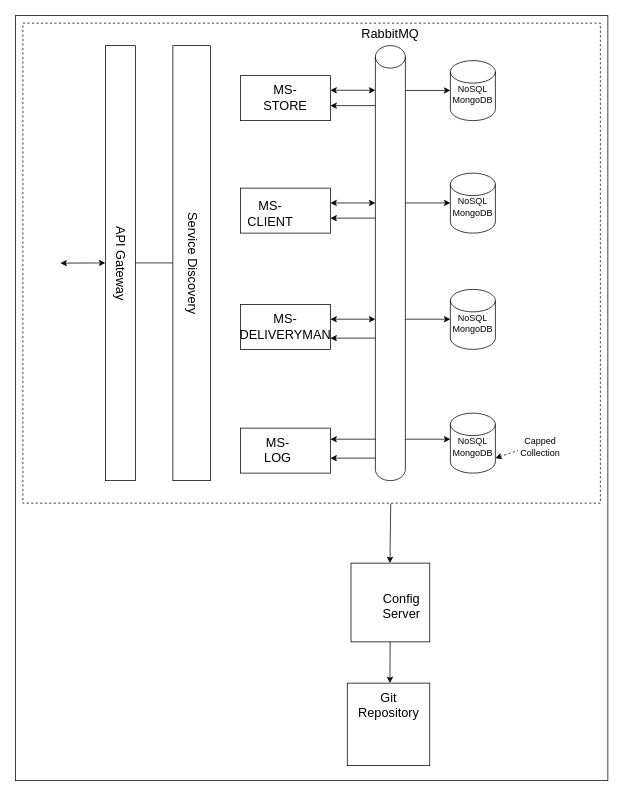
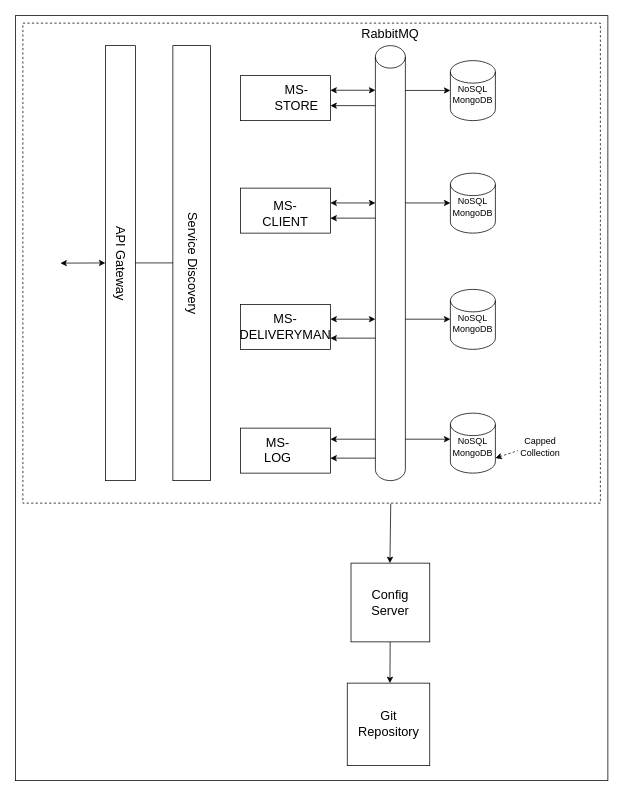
  <mxCell id="0" />
  <mxCell id="1" parent="0" />
  <mxCell id="2" value="" style="rounded=0;whiteSpace=wrap;html=1;fontSize=17;" parent="1" vertex="1"><mxGeometry x="20" y="20" width="790" height="1020" as="geometry" /></mxCell>
  <mxCell id="3" value="" style="rounded=0;whiteSpace=wrap;html=1;fontSize=17;dashed=1;" parent="1" vertex="1"><mxGeometry x="30" y="30" width="770" height="640" as="geometry" /></mxCell>
  <mxCell id="4" value="" style="shape=cylinder3;whiteSpace=wrap;html=1;boundedLbl=1;backgroundOutline=1;size=15;" parent="1" vertex="1"><mxGeometry x="600" y="80" width="60" height="80" as="geometry" /></mxCell>
  <mxCell id="5" value="" style="shape=cylinder3;whiteSpace=wrap;html=1;boundedLbl=1;backgroundOutline=1;size=15;" parent="1" vertex="1"><mxGeometry x="600" y="230" width="60" height="80" as="geometry" /></mxCell>
  <mxCell id="6" value="" style="shape=cylinder3;whiteSpace=wrap;html=1;boundedLbl=1;backgroundOutline=1;size=15;" parent="1" vertex="1"><mxGeometry x="600" y="385" width="60" height="80" as="geometry" /></mxCell>
  <mxCell id="7" value="" style="shape=cylinder3;whiteSpace=wrap;html=1;boundedLbl=1;backgroundOutline=1;size=15;" parent="1" vertex="1"><mxGeometry x="600" y="550" width="60" height="80" as="geometry" /></mxCell>
  <mxCell id="8" value="NoSQL&lt;br&gt;MongoDB" style="text;html=1;strokeColor=none;fillColor=none;align=center;verticalAlign=middle;whiteSpace=wrap;rounded=0;" parent="1" vertex="1"><mxGeometry x="600" y="110" width="60" height="30" as="geometry" /></mxCell>
  <mxCell id="9" value="NoSQL&lt;br&gt;MongoDB" style="text;html=1;strokeColor=none;fillColor=none;align=center;verticalAlign=middle;whiteSpace=wrap;rounded=0;" parent="1" vertex="1"><mxGeometry x="600" y="260" width="60" height="30" as="geometry" /></mxCell>
  <mxCell id="10" value="NoSQL&lt;br&gt;MongoDB" style="text;html=1;strokeColor=none;fillColor=none;align=center;verticalAlign=middle;whiteSpace=wrap;rounded=0;" parent="1" vertex="1"><mxGeometry x="600" y="415" width="60" height="30" as="geometry" /></mxCell>
  <mxCell id="11" value="NoSQL&lt;br&gt;MongoDB" style="text;html=1;strokeColor=none;fillColor=none;align=center;verticalAlign=middle;whiteSpace=wrap;rounded=0;" parent="1" vertex="1"><mxGeometry x="600" y="580" width="60" height="30" as="geometry" /></mxCell>
  <mxCell id="12" value="" style="endArrow=none;html=1;rounded=0;dashed=1;startArrow=classic;startFill=1;endFill=0;" parent="1" edge="1"><mxGeometry width="50" height="50" relative="1" as="geometry"><mxPoint x="660" y="610" as="sourcePoint" /><mxPoint x="690" y="600" as="targetPoint" /></mxGeometry></mxCell>
  <mxCell id="13" value="Capped Collection" style="text;html=1;strokeColor=none;fillColor=none;align=center;verticalAlign=middle;whiteSpace=wrap;rounded=0;" parent="1" vertex="1"><mxGeometry x="690" y="580" width="60" height="30" as="geometry" /></mxCell>
  <mxCell id="14" value="" style="shape=cylinder3;whiteSpace=wrap;html=1;boundedLbl=1;backgroundOutline=1;size=15;" parent="1" vertex="1"><mxGeometry x="500" y="60" width="40" height="580" as="geometry" /></mxCell>
  <mxCell id="15" value="&lt;font style=&quot;font-size: 17px;&quot;&gt;RabbitMQ&lt;/font&gt;" style="text;html=1;strokeColor=none;fillColor=none;align=center;verticalAlign=middle;whiteSpace=wrap;rounded=0;" parent="1" vertex="1"><mxGeometry x="490" y="30" width="60" height="30" as="geometry" /></mxCell>
  <mxCell id="16" value="" style="rounded=0;whiteSpace=wrap;html=1;fontSize=17;" parent="1" vertex="1"><mxGeometry x="320" y="100" width="120" height="60" as="geometry" /></mxCell>
  <mxCell id="17" value="" style="rounded=0;whiteSpace=wrap;html=1;fontSize=17;" parent="1" vertex="1"><mxGeometry x="320" y="250" width="120" height="60" as="geometry" /></mxCell>
  <mxCell id="18" value="" style="rounded=0;whiteSpace=wrap;html=1;fontSize=17;" parent="1" vertex="1"><mxGeometry x="320" y="405" width="120" height="60" as="geometry" /></mxCell>
  <mxCell id="19" value="" style="rounded=0;whiteSpace=wrap;html=1;fontSize=17;" parent="1" vertex="1"><mxGeometry x="320" y="570" width="120" height="60" as="geometry" /></mxCell>
- <mxCell id="20" value="MS-STORE" style="text;html=1;strokeColor=none;fillColor=none;align=center;verticalAlign=middle;whiteSpace=wrap;rounded=0;fontSize=17;" parent="1" vertex="1"><mxGeometry x="350" y="115" width="60" height="30" as="geometry" /></mxCell>
- <mxCell id="21" value="MS-CLIENT" style="text;html=1;strokeColor=none;fillColor=none;align=center;verticalAlign=middle;whiteSpace=wrap;rounded=0;fontSize=17;" parent="1" vertex="1"><mxGeometry x="330" y="270" width="60" height="30" as="geometry" /></mxCell>
+ <mxCell id="20" value="MS-STORE" style="text;html=1;strokeColor=none;fillColor=none;align=center;verticalAlign=middle;whiteSpace=wrap;rounded=0;fontSize=17;" parent="1" vertex="1"><mxGeometry x="365" y="115" width="60" height="30" as="geometry" /></mxCell>
+ <mxCell id="21" value="MS-CLIENT" style="text;html=1;strokeColor=none;fillColor=none;align=center;verticalAlign=middle;whiteSpace=wrap;rounded=0;fontSize=17;" parent="1" vertex="1"><mxGeometry x="350" y="270" width="60" height="30" as="geometry" /></mxCell>
  <mxCell id="22" value="MS-DELIVERYMAN" style="text;html=1;strokeColor=none;fillColor=none;align=center;verticalAlign=middle;whiteSpace=wrap;rounded=0;fontSize=17;" parent="1" vertex="1"><mxGeometry x="350" y="420" width="60" height="30" as="geometry" /></mxCell>
  <mxCell id="23" value="MS-LOG" style="text;html=1;strokeColor=none;fillColor=none;align=center;verticalAlign=middle;whiteSpace=wrap;rounded=0;fontSize=17;" parent="1" vertex="1"><mxGeometry x="340" y="585" width="60" height="30" as="geometry" /></mxCell>
  <mxCell id="24" value="" style="endArrow=classic;startArrow=classic;html=1;rounded=0;fontSize=17;" parent="1" edge="1"><mxGeometry width="50" height="50" relative="1" as="geometry"><mxPoint x="440" y="119.5" as="sourcePoint" /><mxPoint x="500" y="119.5" as="targetPoint" /></mxGeometry></mxCell>
  <mxCell id="25" value="" style="endArrow=classic;startArrow=classic;html=1;rounded=0;fontSize=17;" parent="1" edge="1"><mxGeometry width="50" height="50" relative="1" as="geometry"><mxPoint x="440" y="269.76" as="sourcePoint" /><mxPoint x="500" y="269.76" as="targetPoint" /></mxGeometry></mxCell>
  <mxCell id="26" value="" style="endArrow=classic;startArrow=classic;html=1;rounded=0;fontSize=17;" parent="1" edge="1"><mxGeometry width="50" height="50" relative="1" as="geometry"><mxPoint x="440" y="424.76" as="sourcePoint" /><mxPoint x="500" y="424.76" as="targetPoint" /></mxGeometry></mxCell>
  <mxCell id="27" value="" style="endArrow=none;startArrow=classic;html=1;rounded=0;fontSize=17;endFill=0;" parent="1" edge="1"><mxGeometry width="50" height="50" relative="1" as="geometry"><mxPoint x="440" y="584.76" as="sourcePoint" /><mxPoint x="500" y="584.76" as="targetPoint" /></mxGeometry></mxCell>
  <mxCell id="28" value="" style="endArrow=none;startArrow=classic;html=1;rounded=0;fontSize=17;endFill=0;" parent="1" edge="1"><mxGeometry width="50" height="50" relative="1" as="geometry"><mxPoint x="440" y="140" as="sourcePoint" /><mxPoint x="500" y="140" as="targetPoint" /></mxGeometry></mxCell>
  <mxCell id="29" value="" style="endArrow=classic;startArrow=none;html=1;rounded=0;fontSize=17;startFill=0;" parent="1" edge="1"><mxGeometry width="50" height="50" relative="1" as="geometry"><mxPoint x="540" y="119.76" as="sourcePoint" /><mxPoint x="600" y="119.76" as="targetPoint" /></mxGeometry></mxCell>
  <mxCell id="30" value="" style="endArrow=classic;startArrow=none;html=1;rounded=0;fontSize=17;startFill=0;" parent="1" edge="1"><mxGeometry width="50" height="50" relative="1" as="geometry"><mxPoint x="540" y="269.76" as="sourcePoint" /><mxPoint x="600" y="269.76" as="targetPoint" /></mxGeometry></mxCell>
  <mxCell id="31" value="" style="endArrow=none;startArrow=classic;html=1;rounded=0;fontSize=17;endFill=0;" parent="1" edge="1"><mxGeometry width="50" height="50" relative="1" as="geometry"><mxPoint x="440" y="290" as="sourcePoint" /><mxPoint x="500" y="290" as="targetPoint" /></mxGeometry></mxCell>
  <mxCell id="32" value="" style="endArrow=classic;startArrow=none;html=1;rounded=0;fontSize=17;startFill=0;" parent="1" edge="1"><mxGeometry width="50" height="50" relative="1" as="geometry"><mxPoint x="540" y="424.76" as="sourcePoint" /><mxPoint x="600" y="424.76" as="targetPoint" /></mxGeometry></mxCell>
  <mxCell id="33" value="" style="endArrow=none;startArrow=classic;html=1;rounded=0;fontSize=17;endFill=0;" parent="1" edge="1"><mxGeometry width="50" height="50" relative="1" as="geometry"><mxPoint x="440" y="450" as="sourcePoint" /><mxPoint x="500" y="450" as="targetPoint" /></mxGeometry></mxCell>
  <mxCell id="34" value="" style="endArrow=none;startArrow=classic;html=1;rounded=0;fontSize=17;endFill=0;" parent="1" edge="1"><mxGeometry width="50" height="50" relative="1" as="geometry"><mxPoint x="440" y="610" as="sourcePoint" /><mxPoint x="500" y="610" as="targetPoint" /></mxGeometry></mxCell>
  <mxCell id="35" value="" style="endArrow=classic;startArrow=none;html=1;rounded=0;fontSize=17;startFill=0;" parent="1" edge="1"><mxGeometry width="50" height="50" relative="1" as="geometry"><mxPoint x="540" y="584.76" as="sourcePoint" /><mxPoint x="600" y="584.76" as="targetPoint" /></mxGeometry></mxCell>
  <mxCell id="36" value="" style="shape=square3;whiteSpace=wrap;html=1;boundedLbl=1;backgroundOutline=1;size=15;fontSize=17;" parent="1" vertex="1"><mxGeometry x="230" y="60" width="50" height="580" as="geometry" /></mxCell>
  <mxCell id="37" value="" style="shape=square3;whiteSpace=wrap;html=1;boundedLbl=1;backgroundOutline=1;size=15;fontSize=17;" parent="1" vertex="1"><mxGeometry x="140" y="60" width="40" height="580" as="geometry" /></mxCell>
  <mxCell id="38" value="" style="endArrow=none;html=1;rounded=0;fontSize=17;" parent="1" edge="1"><mxGeometry width="50" height="50" relative="1" as="geometry"><mxPoint x="180" y="349.71" as="sourcePoint" /><mxPoint x="230" y="349.71" as="targetPoint" /></mxGeometry></mxCell>
  <mxCell id="39" value="Service Discovery" style="text;html=1;strokeColor=none;fillColor=none;align=center;verticalAlign=middle;whiteSpace=wrap;rounded=0;fontSize=17;rotation=90;" parent="1" vertex="1"><mxGeometry x="167.5" y="330" width="175" height="40" as="geometry" /></mxCell>
  <mxCell id="40" value="API Gateway" style="text;html=1;strokeColor=none;fillColor=none;align=center;verticalAlign=middle;whiteSpace=wrap;rounded=0;fontSize=17;rotation=90;" parent="1" vertex="1"><mxGeometry x="72.5" y="330" width="175" height="40" as="geometry" /></mxCell>
  <mxCell id="41" value="" style="endArrow=classic;startArrow=classic;html=1;rounded=0;fontSize=17;" parent="1" edge="1"><mxGeometry width="50" height="50" relative="1" as="geometry"><mxPoint x="140" y="349.76" as="sourcePoint" /><mxPoint x="80" y="350" as="targetPoint" /></mxGeometry></mxCell>
  <mxCell id="42" value="" style="whiteSpace=wrap;html=1;aspect=fixed;fontSize=17;" parent="1" vertex="1"><mxGeometry x="467.5" y="750" width="105" height="105" as="geometry" /></mxCell>
- <mxCell id="43" value="Config Server" style="text;html=1;strokeColor=none;fillColor=none;align=center;verticalAlign=middle;whiteSpace=wrap;rounded=0;fontSize=17;" parent="1" vertex="1"><mxGeometry x="505" y="792.5" width="60" height="30" as="geometry" /></mxCell>
+ <mxCell id="43" value="Config Server" style="text;html=1;strokeColor=none;fillColor=none;align=center;verticalAlign=middle;whiteSpace=wrap;rounded=0;fontSize=17;" parent="1" vertex="1"><mxGeometry x="490" y="787.5" width="60" height="30" as="geometry" /></mxCell>
  <mxCell id="44" value="" style="whiteSpace=wrap;html=1;aspect=fixed;fontSize=17;" parent="1" vertex="1"><mxGeometry x="462.5" y="910" width="110" height="110" as="geometry" /></mxCell>
- <mxCell id="45" value="Git Repository" style="text;html=1;strokeColor=none;fillColor=none;align=center;verticalAlign=middle;whiteSpace=wrap;rounded=0;fontSize=17;" parent="1" vertex="1"><mxGeometry x="487.5" y="925" width="60" height="30" as="geometry" /></mxCell>
+ <mxCell id="45" value="Git Repository" style="text;html=1;strokeColor=none;fillColor=none;align=center;verticalAlign=middle;whiteSpace=wrap;rounded=0;fontSize=17;" parent="1" vertex="1"><mxGeometry x="487.5" y="950" width="60" height="30" as="geometry" /></mxCell>
  <mxCell id="46" value="" style="endArrow=classic;html=1;rounded=0;fontSize=17;" parent="1" source="42" edge="1"><mxGeometry width="50" height="50" relative="1" as="geometry"><mxPoint x="519.41" y="857.5" as="sourcePoint" /><mxPoint x="519.41" y="910" as="targetPoint" /></mxGeometry></mxCell>
  <mxCell id="47" value="" style="endArrow=classic;html=1;rounded=0;fontSize=17;exitX=0.637;exitY=1.001;exitDx=0;exitDy=0;exitPerimeter=0;" parent="1" source="3" edge="1"><mxGeometry width="50" height="50" relative="1" as="geometry"><mxPoint x="519.712" y="695" as="sourcePoint" /><mxPoint x="519.41" y="750" as="targetPoint" /></mxGeometry></mxCell>
